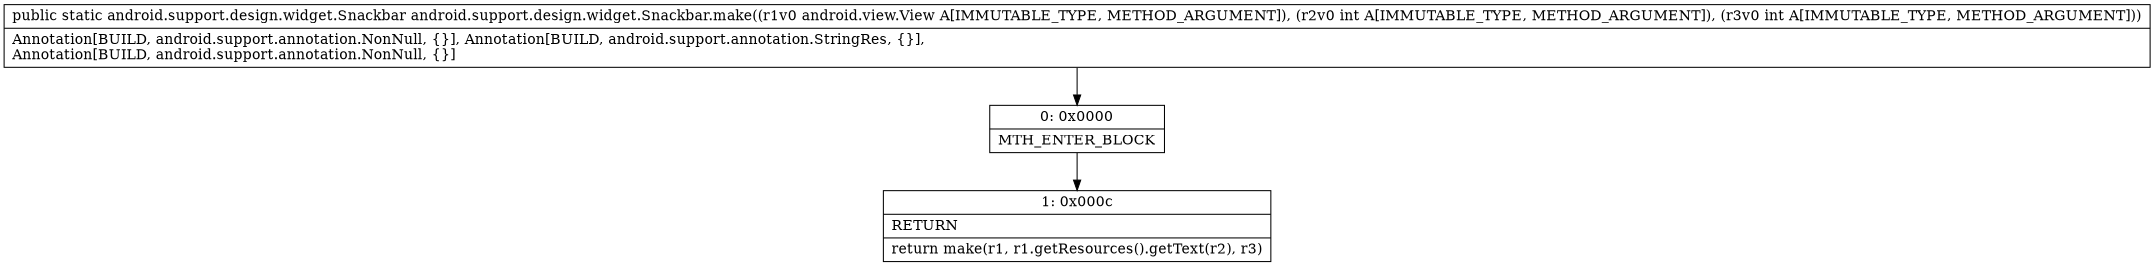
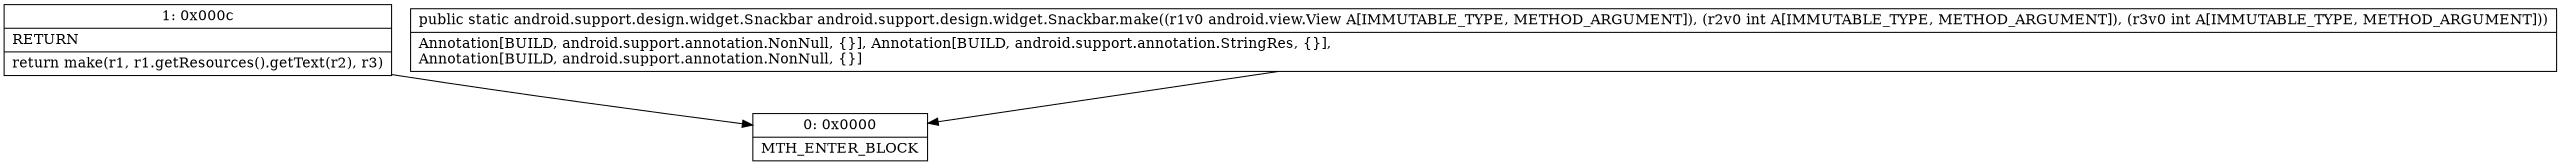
  digraph {
    node [shape=record]
    n1 [label="{0\:\ 0x0000|MTH_ENTER_BLOCK\l}"]
    n2 [label="{1\:\ 0x000c|RETURN\l|return make(r1, r1.getResources().getText(r2), r3)\l}"]
    n3 [label="{public static android.support.design.widget.Snackbar android.support.design.widget.Snackbar.make((r1v0 android.view.View A[IMMUTABLE_TYPE, METHOD_ARGUMENT]), (r2v0 int A[IMMUTABLE_TYPE, METHOD_ARGUMENT]), (r3v0 int A[IMMUTABLE_TYPE, METHOD_ARGUMENT]))  | Annotation[BUILD, android.support.annotation.NonNull, \{\}], Annotation[BUILD, android.support.annotation.StringRes, \{\}], \lAnnotation[BUILD, android.support.annotation.NonNull, \{\}]\l}"]
-   n1 -> n2
+   n2 -> n1
    n3 -> n1
  }
